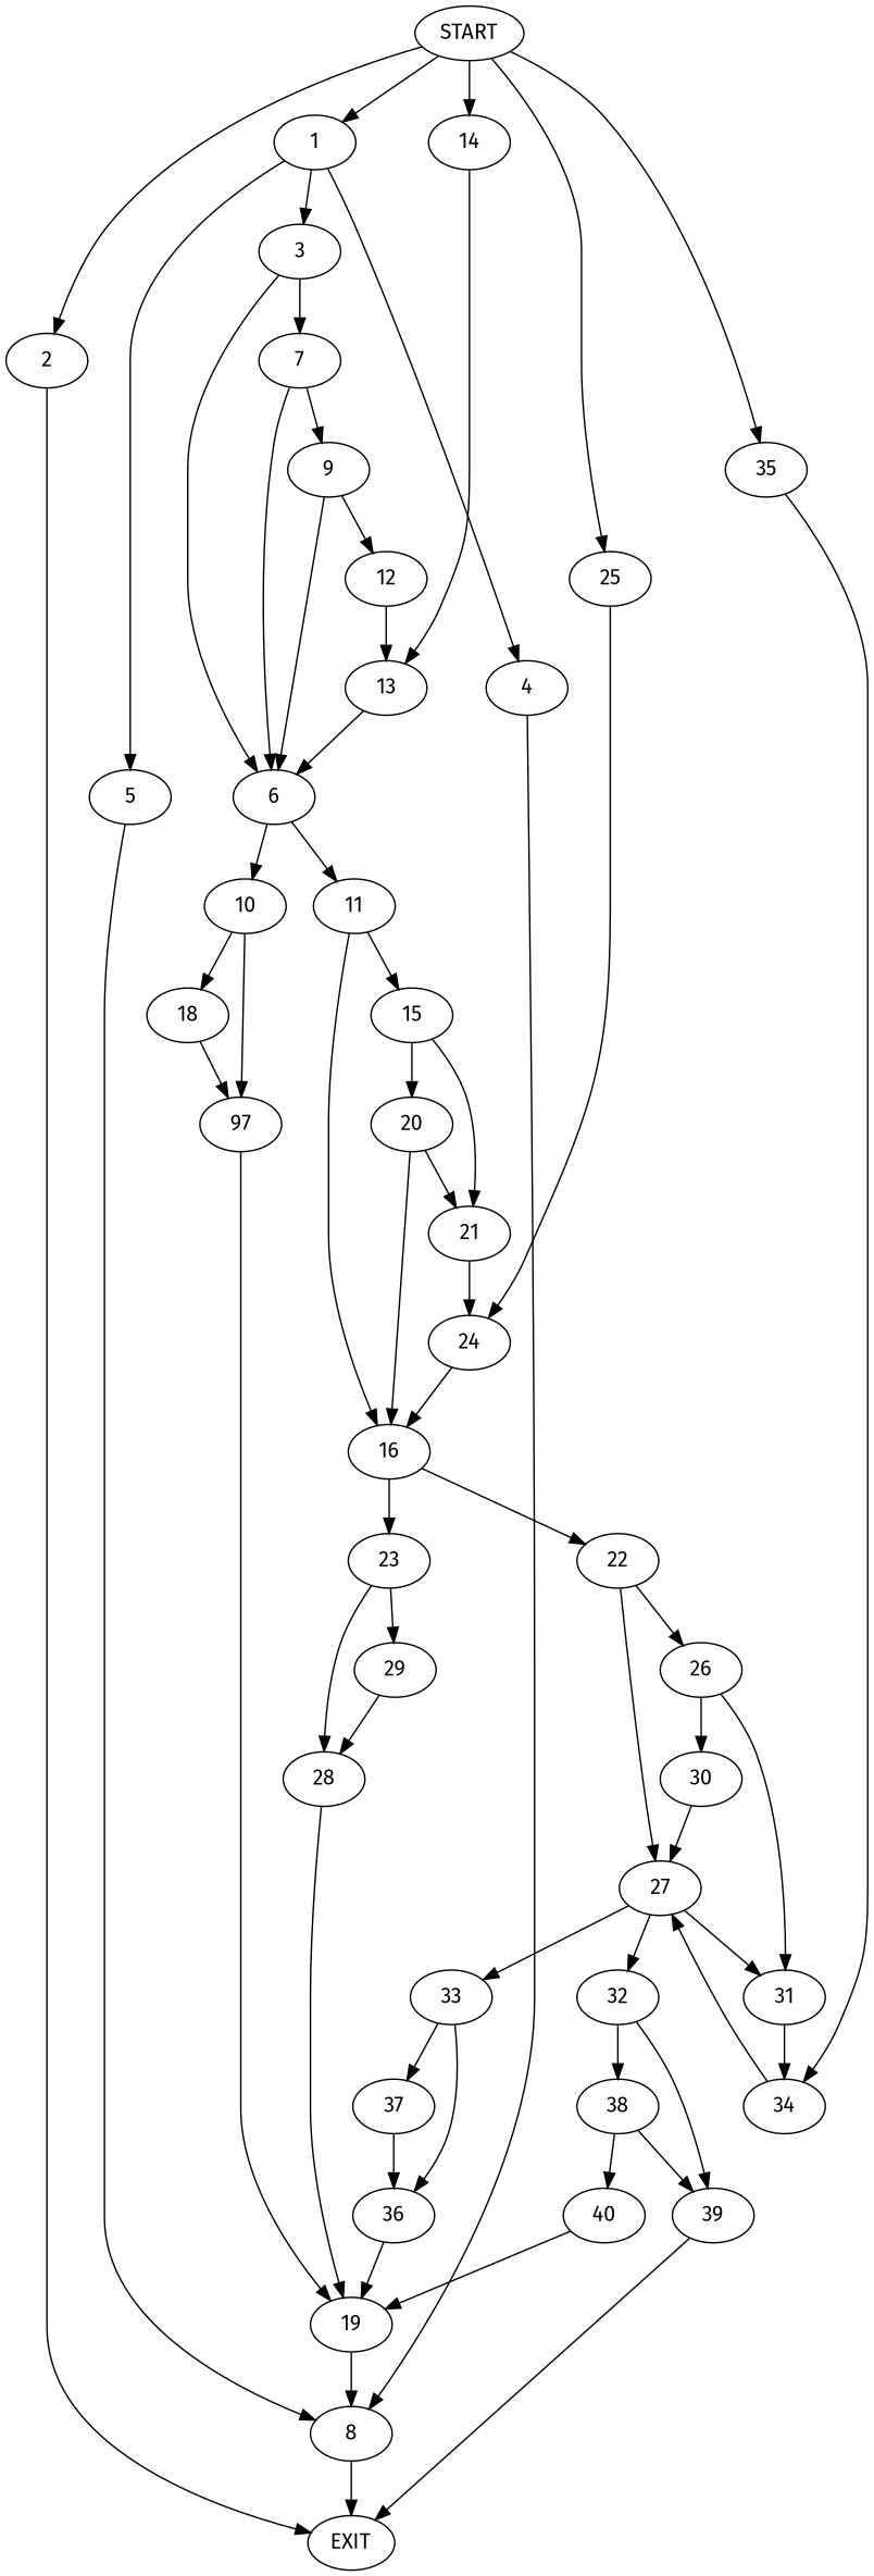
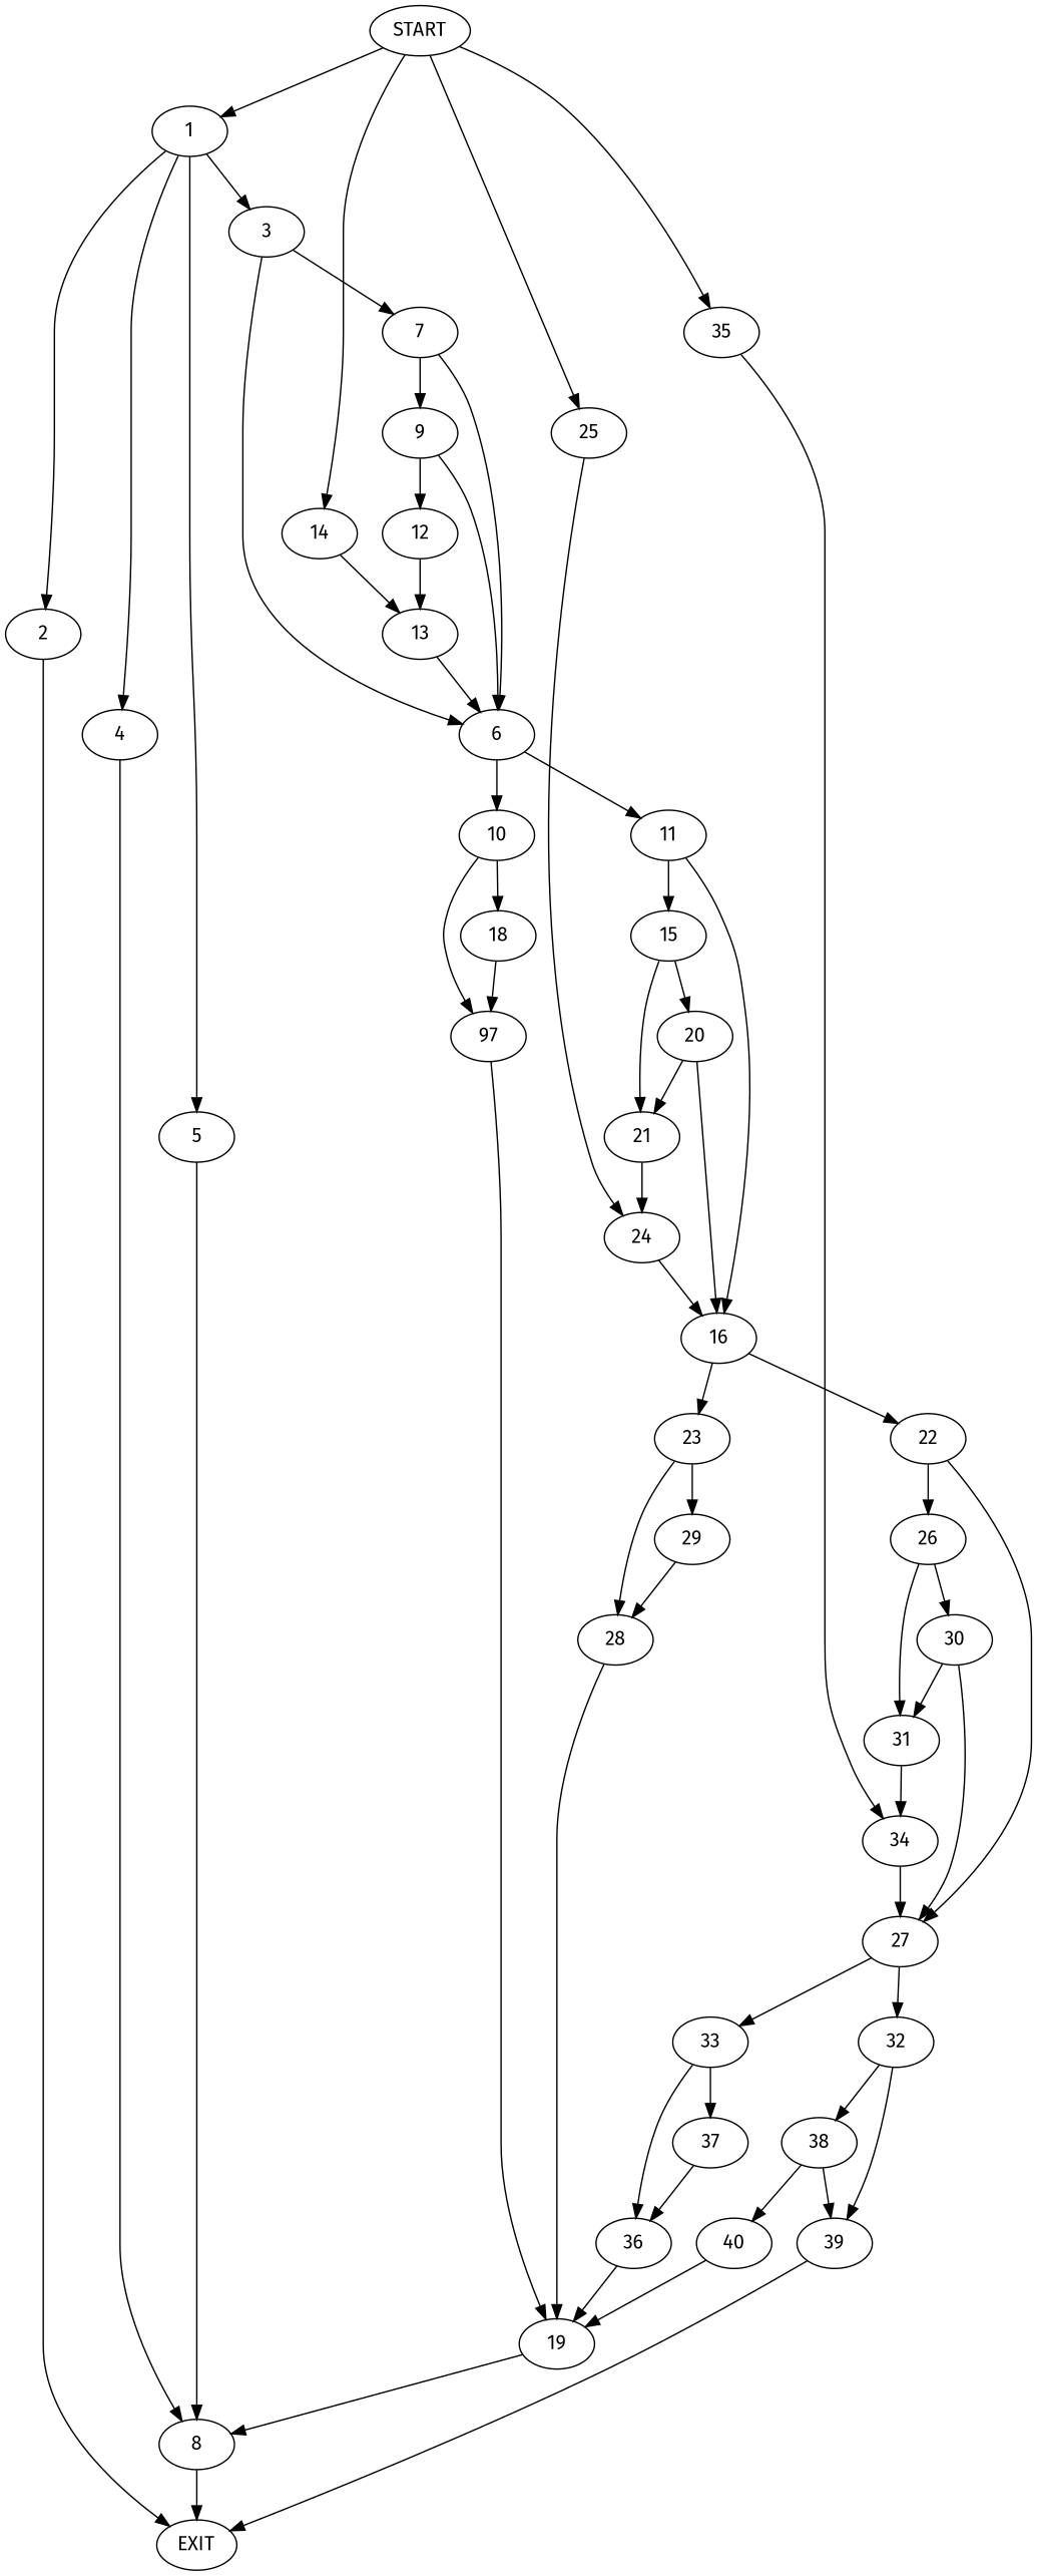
  digraph {
    fontname="Fira Sans"
    node [fontname="Fira Sans"]
    edge [fontname="Fira Sans"]
    n1 [label=START]
    1
    14
    25
    35
    2
    3
    4
    5
    13
    24
    34
    n13 [label=EXIT]
    6
    7
    8
    10
    11
    9
    n20 [label=97]
    18
    15
    16
    12
    19
    20
    21
    22
    23
    26
    27
    28
    29
    30
    31
    32
    33
    38
    39
    36
    37
    40
    n1 -> 1
    n1 -> 14
    n1 -> 25
    n1 -> 35
-   n1 -> 2
+   1 -> 2
    1 -> 3
    1 -> 4
    1 -> 5
    14 -> 13
    25 -> 24
    35 -> 34
    2 -> n13
    3 -> 6
    3 -> 7
    4 -> 8
    5 -> 8
    13 -> 6
    24 -> 16
    34 -> 27
    6 -> 10
    6 -> 11
    7 -> 6
    7 -> 9
    8 -> n13
    10 -> n20
    10 -> 18
    11 -> 15
    11 -> 16
    9 -> 6
    9 -> 12
    n20 -> 19
    18 -> n20
    15 -> 20
    15 -> 21
    16 -> 22
    16 -> 23
    12 -> 13
    19 -> 8
    20 -> 16
    20 -> 21
    21 -> 24
    22 -> 26
    22 -> 27
    23 -> 28
    23 -> 29
    26 -> 30
    26 -> 31
    27 -> 32
    27 -> 33
    28 -> 19
    29 -> 28
    30 -> 27
-   27 -> 31
+   30 -> 31
    31 -> 34
    32 -> 38
    32 -> 39
    33 -> 36
    33 -> 37
    38 -> 39
    38 -> 40
    39 -> n13
    36 -> 19
    37 -> 36
    40 -> 19
  }
